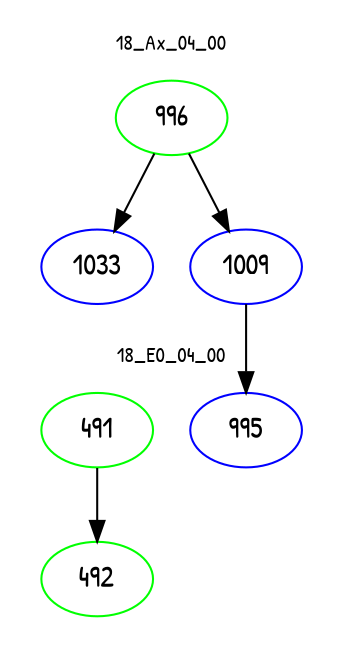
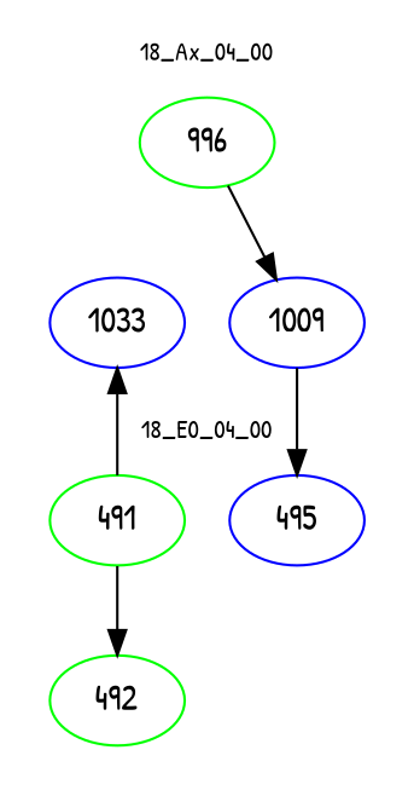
  digraph {
    fontname="Patrick Hand"
    node [color=green fontname="Patrick Hand"]
    edge [color=black fontname="Patrick Hand"]
    n1 [label=996]
    n2 [color=blue label=1033]
    n3 [color=blue label=1009]
    n4 [label=491]
-   n5 [color=blue label=995]
+   n5 [color=blue label=495]
    n6 [label=492]
    subgraph cluster_1 {
      color=white
      fontsize=10
      label="18_Ax_04_00"
      n1
      n2
      n3
    }
    subgraph cluster_2 {
      color=white
      fontsize=10
      label="18_E0_04_00"
      n4
      n5
      n6
    }
-   n1 -> n2
+   n4 -> n2
    n1 -> n3
    n3 -> n5
    n4 -> n6
  }
